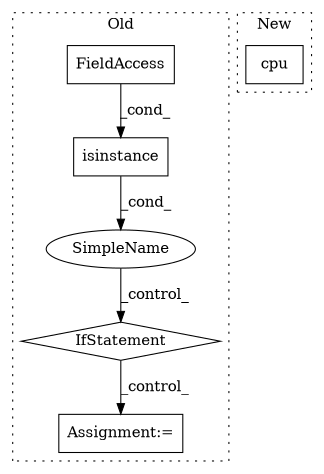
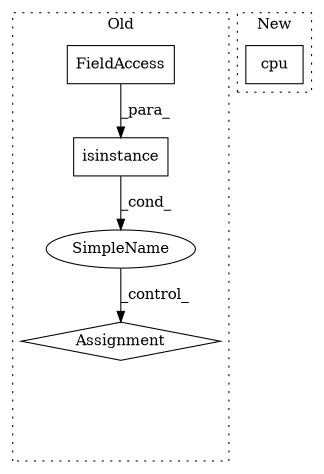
  digraph {
    node [a=32 shape=box]
    n1 [l="11,1" label=isinstance s="20008,20082"]
-   n2 [a=25 l="4,2" label=IfStatement s="20004,20083" shape=diamond]
+   n2 [a=25 l="4,2" label=Assignment s="20004,20083" shape=diamond]
    n3 [a=42 label=SimpleName shape=ellipse]
-   n4 [a=7 l=1 label="Assignment:=" s=20158]
    n5 [a=22 l=17 label=FieldAccess s=20019]
    n6 [l=5 label=cpu s=1591]
    subgraph cluster_1 {
      label=Old
      style=dotted
      n1
      n2
      n3
-     n4
      n5
    }
    subgraph cluster_2 {
      label=New
      style=dotted
      n6
    }
    n1 -> n3 [label=_cond_]
-   n2 -> n4 [label=_control_]
    n3 -> n2 [label=_control_]
-   n5 -> n1 [label=_cond_]
+   n5 -> n1 [label=_para_]
  }
